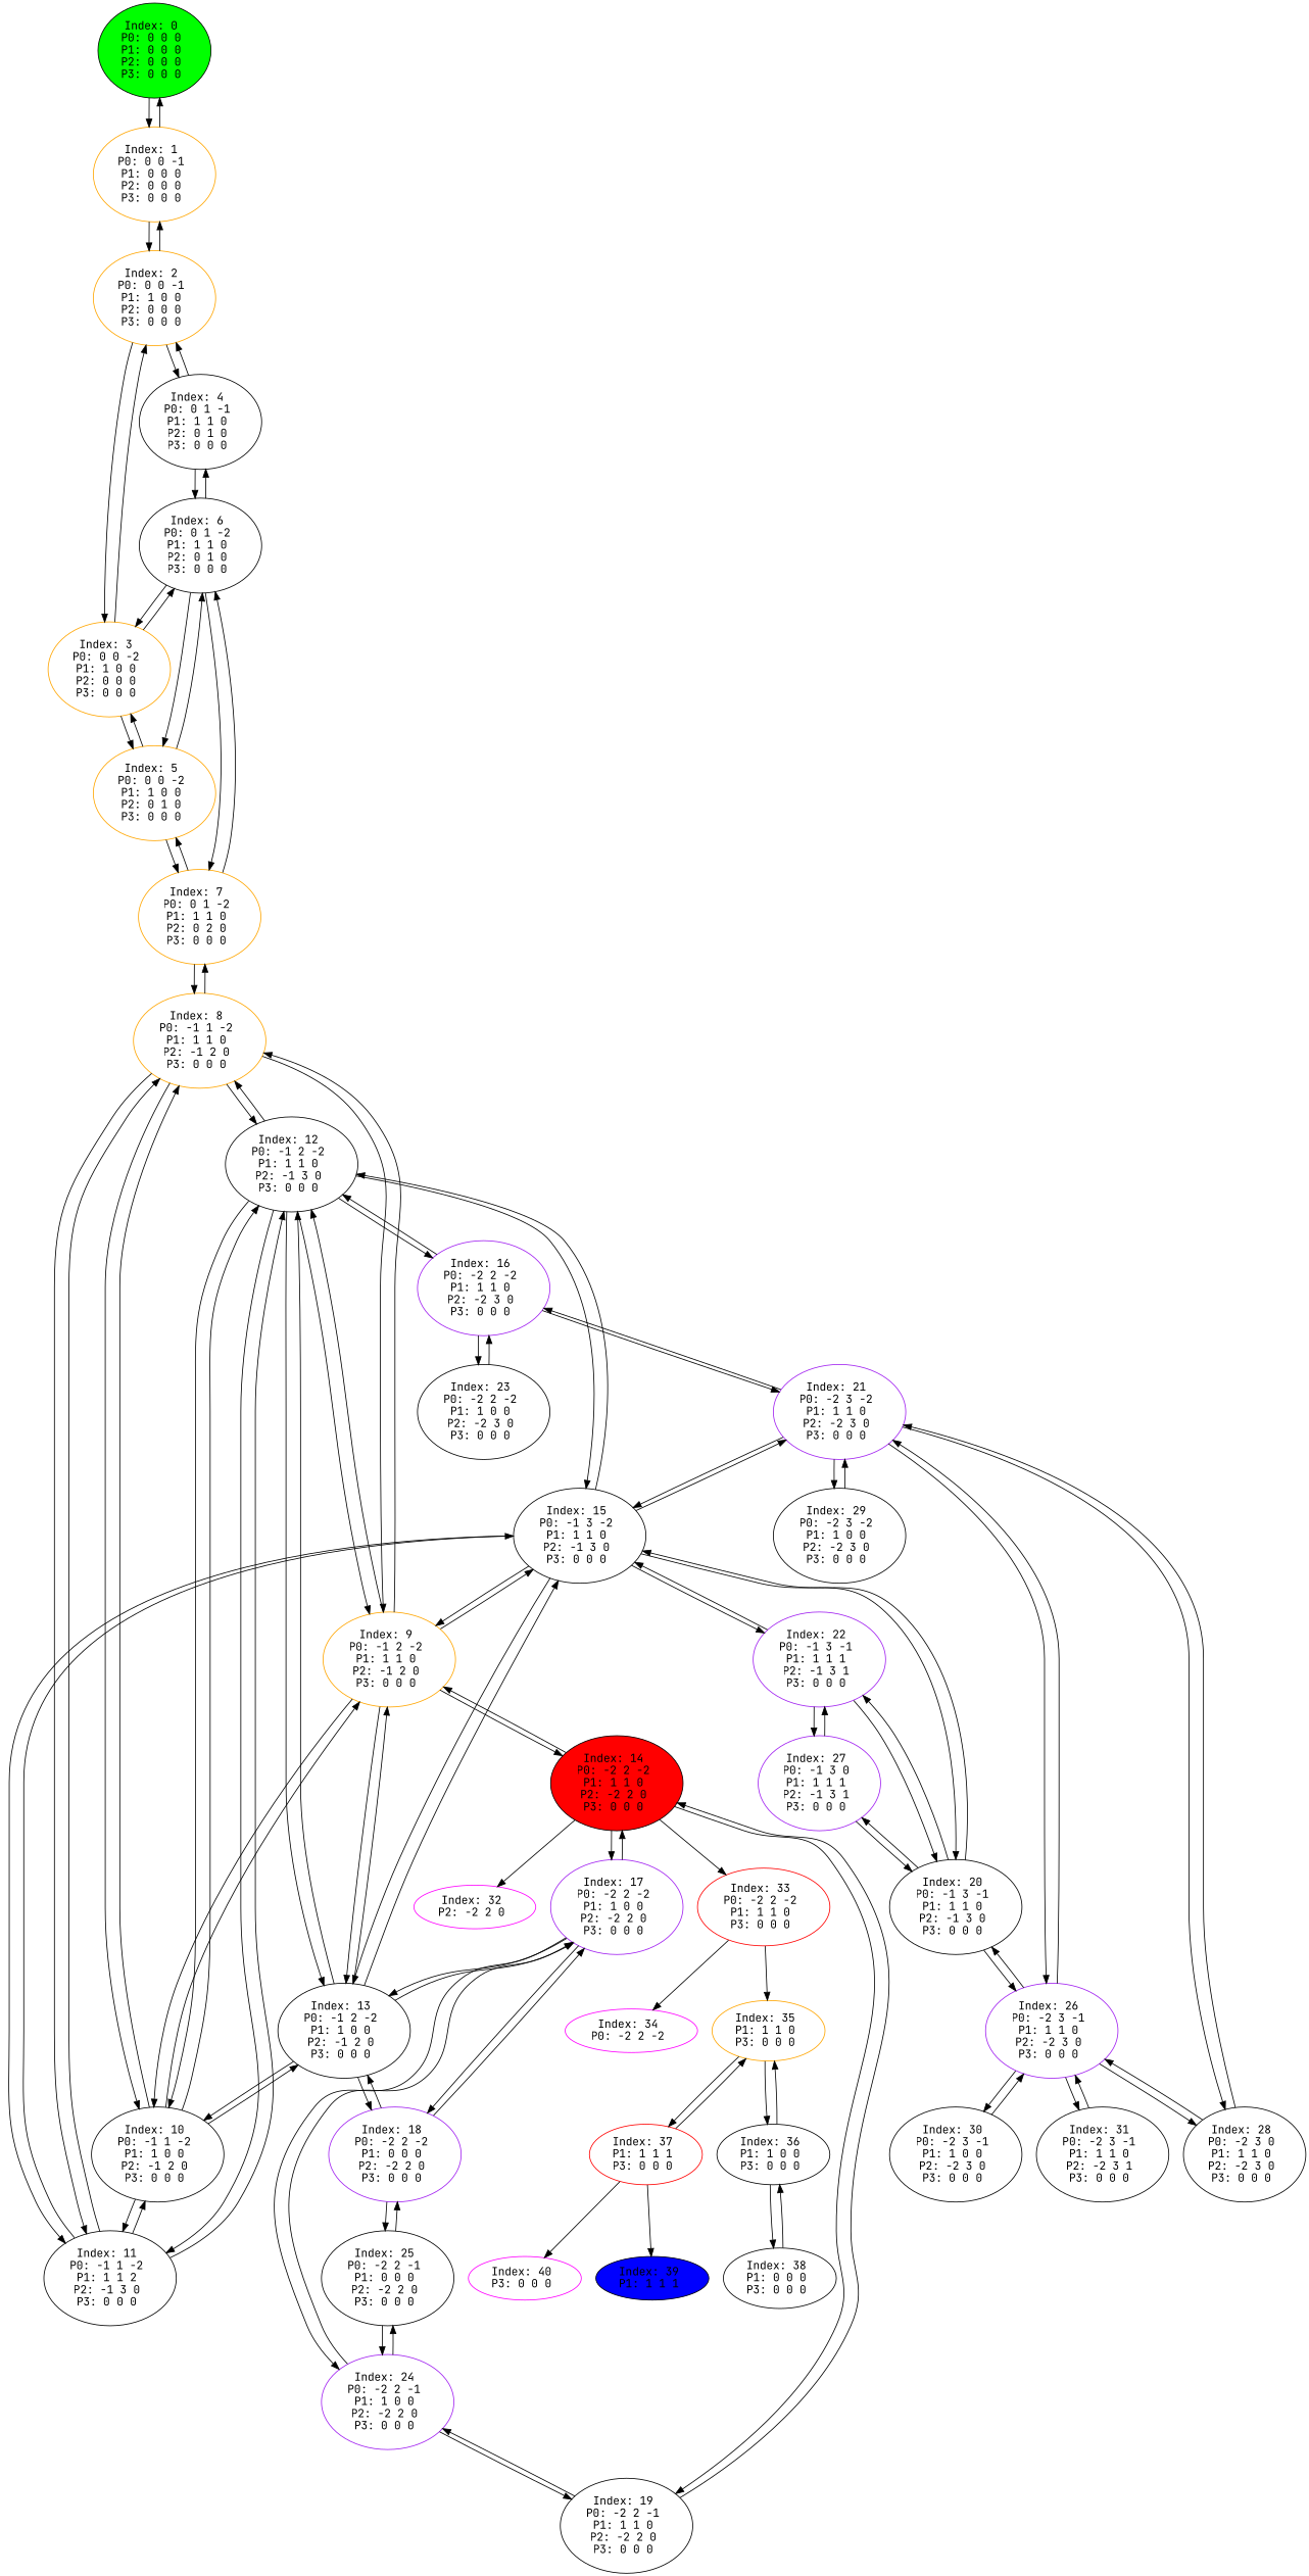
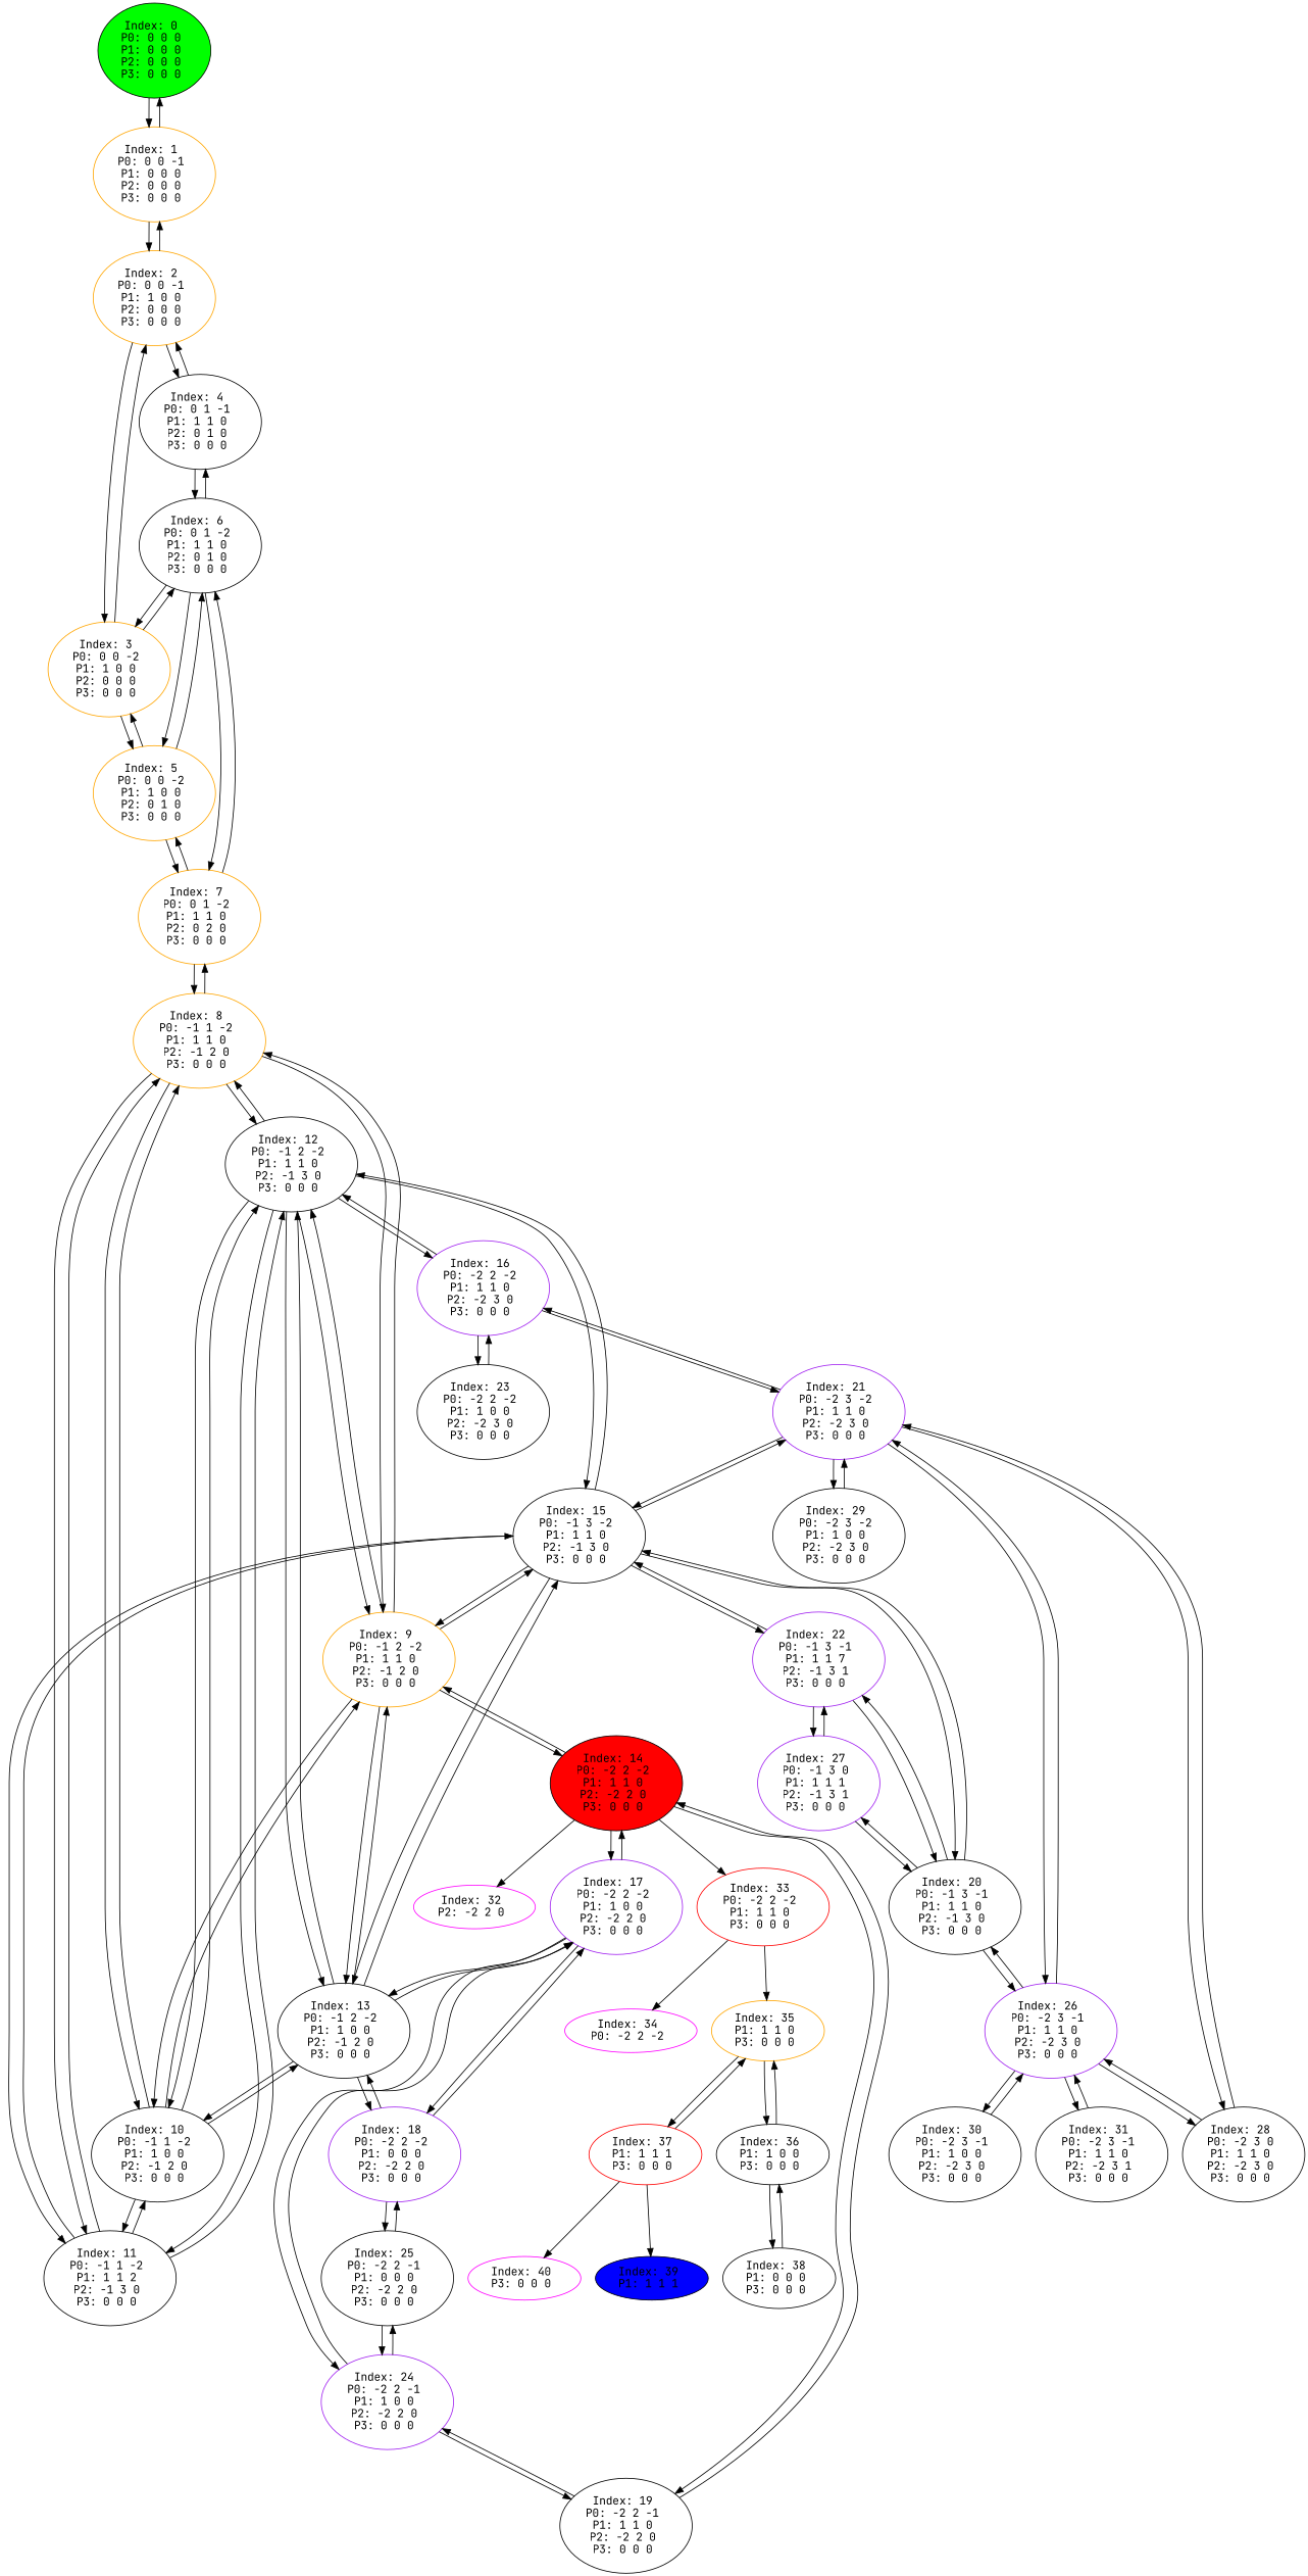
  digraph {
    color=black
    fontname="JetBrains Mono"
    node [fontname="JetBrains Mono"]
    edge [fontname="JetBrains Mono"]
    n1 [fillcolor=green label="Index: 0 \nP0: 0 0 0 \nP1: 0 0 0 \nP2: 0 0 0 \nP3: 0 0 0 \n" style=filled]
    n2 [color=orange label="Index: 1 \nP0: 0 0 -1 \nP1: 0 0 0 \nP2: 0 0 0 \nP3: 0 0 0 \n"]
    n3 [color=orange label="Index: 2 \nP0: 0 0 -1 \nP1: 1 0 0 \nP2: 0 0 0 \nP3: 0 0 0 \n"]
    n4 [color=orange label="Index: 3 \nP0: 0 0 -2 \nP1: 1 0 0 \nP2: 0 0 0 \nP3: 0 0 0 \n"]
    n5 [label="Index: 4 \nP0: 0 1 -1 \nP1: 1 1 0 \nP2: 0 1 0 \nP3: 0 0 0 \n"]
    n6 [color=orange label="Index: 5 \nP0: 0 0 -2 \nP1: 1 0 0 \nP2: 0 1 0 \nP3: 0 0 0 \n"]
    n7 [label="Index: 6 \nP0: 0 1 -2 \nP1: 1 1 0 \nP2: 0 1 0 \nP3: 0 0 0 \n"]
    n8 [color=orange label="Index: 7 \nP0: 0 1 -2 \nP1: 1 1 0 \nP2: 0 2 0 \nP3: 0 0 0 \n"]
    n9 [color=orange label="Index: 8 \nP0: -1 1 -2 \nP1: 1 1 0 \nP2: -1 2 0 \nP3: 0 0 0 \n"]
    n10 [color=orange label="Index: 9 \nP0: -1 2 -2 \nP1: 1 1 0 \nP2: -1 2 0 \nP3: 0 0 0 \n"]
    n11 [label="Index: 10 \nP0: -1 1 -2 \nP1: 1 0 0 \nP2: -1 2 0 \nP3: 0 0 0 \n"]
    n12 [label="Index: 11 \nP0: -1 1 -2 \nP1: 1 1 2 \nP2: -1 3 0 \nP3: 0 0 0 \n"]
    n13 [label="Index: 12 \nP0: -1 2 -2 \nP1: 1 1 0 \nP2: -1 3 0 \nP3: 0 0 0 \n"]
    n14 [label="Index: 13 \nP0: -1 2 -2 \nP1: 1 0 0 \nP2: -1 2 0 \nP3: 0 0 0 \n"]
    n15 [fillcolor=red label="Index: 14 \nP0: -2 2 -2 \nP1: 1 1 0 \nP2: -2 2 0 \nP3: 0 0 0 \n" style=filled]
    n16 [label="Index: 15 \nP0: -1 3 -2 \nP1: 1 1 0 \nP2: -1 3 0 \nP3: 0 0 0 \n"]
    n17 [color=purple label="Index: 16 \nP0: -2 2 -2 \nP1: 1 1 0 \nP2: -2 3 0 \nP3: 0 0 0 \n"]
    n18 [color=purple label="Index: 17 \nP0: -2 2 -2 \nP1: 1 0 0 \nP2: -2 2 0 \nP3: 0 0 0 \n"]
    n19 [color=purple label="Index: 18 \nP0: -2 2 -2 \nP1: 0 0 0 \nP2: -2 2 0 \nP3: 0 0 0 \n"]
    n20 [label="Index: 19 \nP0: -2 2 -1 \nP1: 1 1 0 \nP2: -2 2 0 \nP3: 0 0 0 \n"]
    n21 [color=fuchsia label="Index: 32 \nP2: -2 2 0 \n"]
    n22 [color=red label="Index: 33 \nP0: -2 2 -2 \nP1: 1 1 0 \nP3: 0 0 0 \n"]
    n23 [label="Index: 20 \nP0: -1 3 -1 \nP1: 1 1 0 \nP2: -1 3 0 \nP3: 0 0 0 \n"]
    n24 [color=purple label="Index: 21 \nP0: -2 3 -2 \nP1: 1 1 0 \nP2: -2 3 0 \nP3: 0 0 0 \n"]
-   n25 [color=purple label="Index: 22 \nP0: -1 3 -1 \nP1: 1 1 1 \nP2: -1 3 1 \nP3: 0 0 0 \n"]
+   n25 [color=purple label="Index: 22 \nP0: -1 3 -1 \nP1: 1 1 7 \nP2: -1 3 1 \nP3: 0 0 0 \n"]
    n26 [label="Index: 23 \nP0: -2 2 -2 \nP1: 1 0 0 \nP2: -2 3 0 \nP3: 0 0 0 \n"]
    n27 [color=purple label="Index: 24 \nP0: -2 2 -1 \nP1: 1 0 0 \nP2: -2 2 0 \nP3: 0 0 0 \n"]
    n28 [label="Index: 25 \nP0: -2 2 -1 \nP1: 0 0 0 \nP2: -2 2 0 \nP3: 0 0 0 \n"]
    n29 [color=fuchsia label="Index: 34 \nP0: -2 2 -2 \n"]
    n30 [color=orange label="Index: 35 \nP1: 1 1 0 \nP3: 0 0 0 \n"]
    n31 [color=purple label="Index: 26 \nP0: -2 3 -1 \nP1: 1 1 0 \nP2: -2 3 0 \nP3: 0 0 0 \n"]
    n32 [color=purple label="Index: 27 \nP0: -1 3 0 \nP1: 1 1 1 \nP2: -1 3 1 \nP3: 0 0 0 \n"]
    n33 [label="Index: 28 \nP0: -2 3 0 \nP1: 1 1 0 \nP2: -2 3 0 \nP3: 0 0 0 \n"]
    n34 [label="Index: 29 \nP0: -2 3 -2 \nP1: 1 0 0 \nP2: -2 3 0 \nP3: 0 0 0 \n"]
    n35 [label="Index: 30 \nP0: -2 3 -1 \nP1: 1 0 0 \nP2: -2 3 0 \nP3: 0 0 0 \n"]
    n36 [label="Index: 31 \nP0: -2 3 -1 \nP1: 1 1 0 \nP2: -2 3 1 \nP3: 0 0 0 \n"]
    n37 [label="Index: 36 \nP1: 1 0 0 \nP3: 0 0 0 \n"]
    n38 [color=red label="Index: 37 \nP1: 1 1 1 \nP3: 0 0 0 \n"]
    n39 [label="Index: 38 \nP1: 0 0 0 \nP3: 0 0 0 \n"]
    n40 [fillcolor=blue label="Index: 39 \nP1: 1 1 1 \n" style=filled]
    n41 [color=fuchsia label="Index: 40 \nP3: 0 0 0 \n"]
    n1 -> n2
    n2 -> n1
    n2 -> n3
    n3 -> n2
    n3 -> n4
    n3 -> n5
    n4 -> n3
    n4 -> n6
    n4 -> n7
    n5 -> n3
    n5 -> n7
    n6 -> n4
    n6 -> n7
    n6 -> n8
    n7 -> n4
    n7 -> n5
    n7 -> n6
    n7 -> n8
    n8 -> n6
    n8 -> n7
    n8 -> n9
    n9 -> n8
    n9 -> n10
    n9 -> n11
    n9 -> n12
    n9 -> n13
    n10 -> n9
    n10 -> n11
    n10 -> n13
    n10 -> n14
    n10 -> n15
    n10 -> n16
    n11 -> n9
    n11 -> n10
    n11 -> n12
    n11 -> n13
    n11 -> n14
    n12 -> n9
    n12 -> n11
    n12 -> n13
    n12 -> n16
    n13 -> n9
    n13 -> n10
    n13 -> n11
    n13 -> n12
    n13 -> n14
    n13 -> n16
    n13 -> n17
    n14 -> n10
    n14 -> n11
    n14 -> n13
    n14 -> n16
    n14 -> n18
    n14 -> n19
    n15 -> n10
    n15 -> n18
    n15 -> n20
    n15 -> n21
    n15 -> n22
    n16 -> n10
    n16 -> n12
    n16 -> n13
    n16 -> n14
    n16 -> n23
    n16 -> n24
    n16 -> n25
    n17 -> n13
    n17 -> n24
    n17 -> n26
    n18 -> n14
    n18 -> n15
    n18 -> n19
    n18 -> n27
    n19 -> n14
    n19 -> n18
    n19 -> n28
    n20 -> n15
    n20 -> n27
    n22 -> n29
    n22 -> n30
    n23 -> n16
    n23 -> n25
    n23 -> n31
    n23 -> n32
    n24 -> n16
    n24 -> n17
    n24 -> n31
    n24 -> n33
    n24 -> n34
    n25 -> n16
    n25 -> n23
    n25 -> n32
    n26 -> n17
    n27 -> n18
    n27 -> n20
    n27 -> n28
    n28 -> n19
    n28 -> n27
    n30 -> n37
    n30 -> n38
    n31 -> n23
    n31 -> n24
    n31 -> n33
    n31 -> n35
    n31 -> n36
    n32 -> n23
    n32 -> n25
    n33 -> n24
    n33 -> n31
    n34 -> n24
    n35 -> n31
    n36 -> n31
    n37 -> n30
    n37 -> n39
    n38 -> n30
    n38 -> n40
    n38 -> n41
    n39 -> n37
  }
